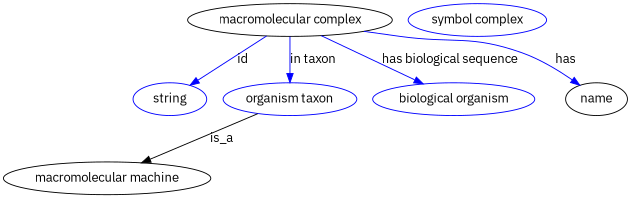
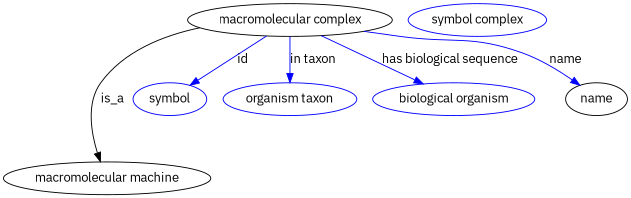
  digraph {
    fontname="IBM Plex Sans"
    node [fontname="IBM Plex Sans" color=blue]
    edge [fontname="IBM Plex Sans" color=blue style=solid]
    n1 [height=0.5 label="macromolecular complex" width=2.8345 color=""]
    "macromolecular machine" [height=0.5 width=2.8164 color=""]
-   n3 [height=0.5 label=string width=0.84854]
+   n3 [height=0.5 label=symbol width=0.84854]
    n4 [height=0.5 label="organism taxon" width=1.8234]
    n5 [height=0.5 label="biological organism" width=2.2387]
    name [height=0.5 width=0.84854 color=""]
    n7 [height=0.5 label="symbol complex" width=1.5165]
-   n4 -> "macromolecular machine" [label=is_a color="" style=""]
+   n1 -> "macromolecular machine" [label=is_a color="" style=""]
    n1 -> n3 [label=id]
    n1 -> n4 [label="in taxon"]
    n1 -> n5 [label="has biological sequence"]
-   n1 -> name [label=has]
+   n1 -> name [label=name]
  }
